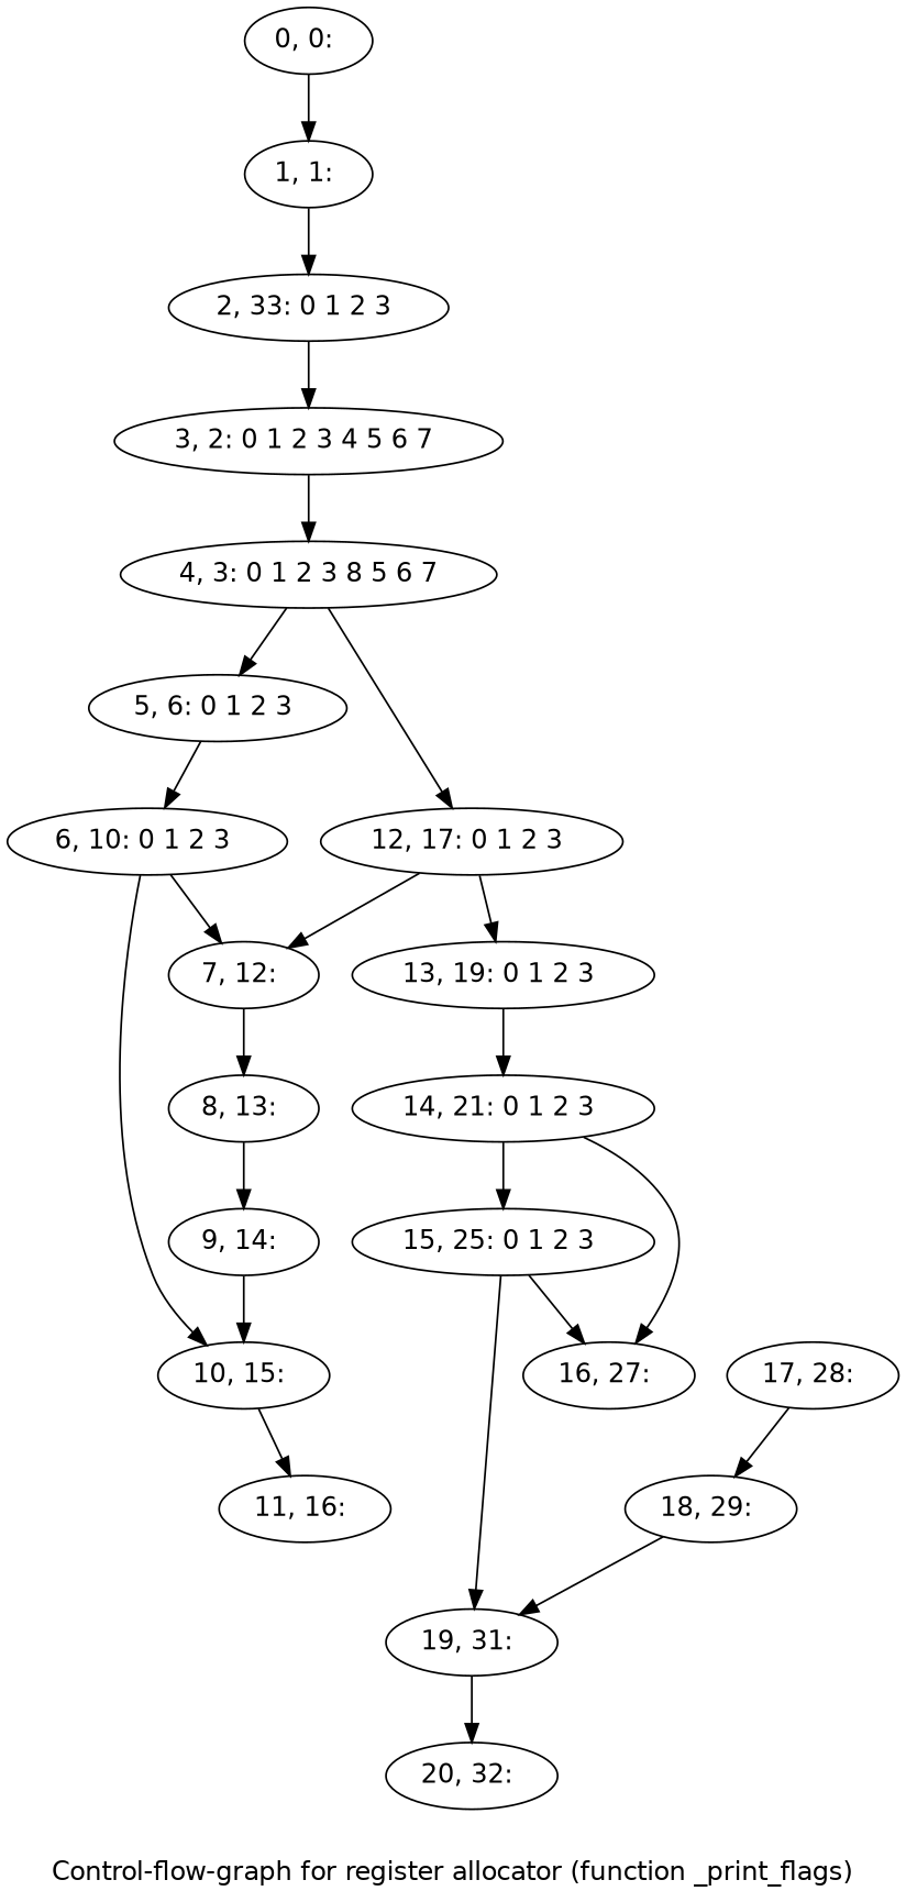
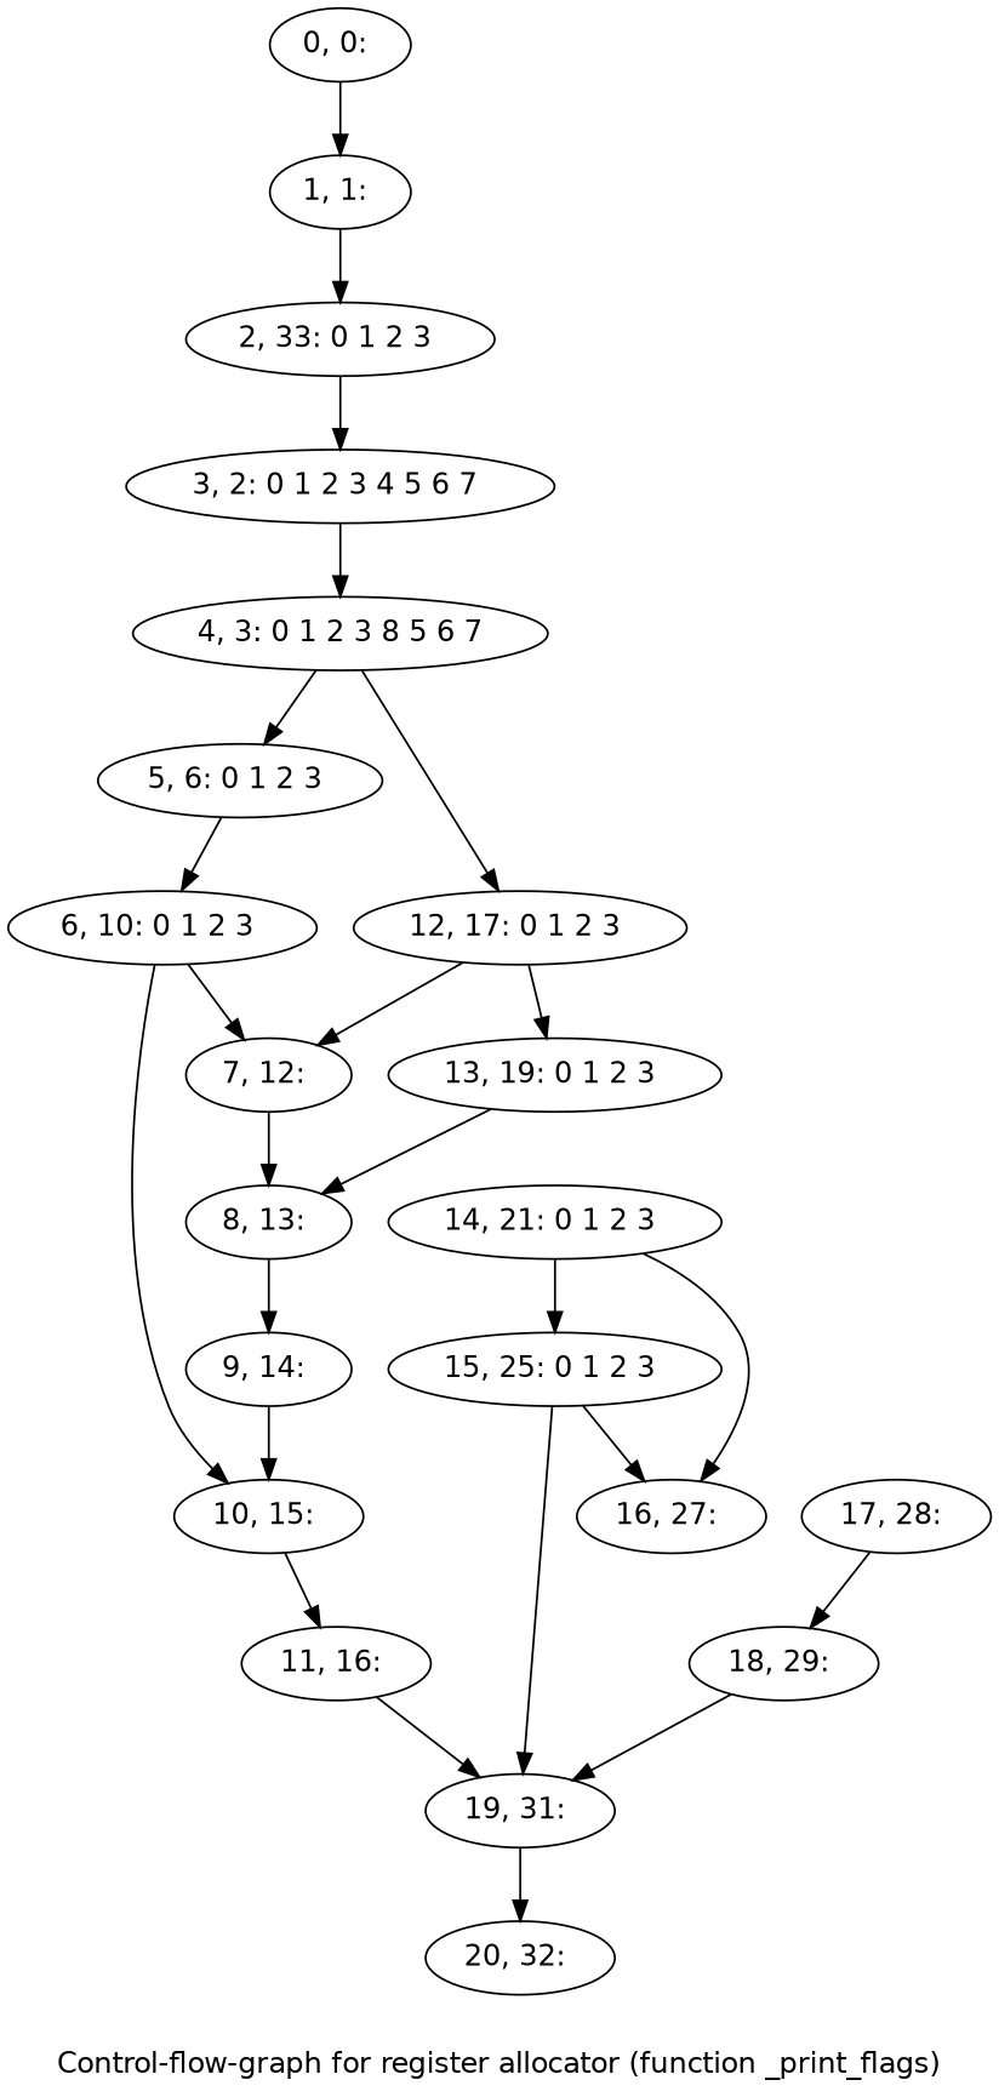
  digraph {
    fontname="DejaVu Sans"
    label="Control-flow-graph for register allocator (function _print_flags)"
    node [fontname="DejaVu Sans"]
    edge [fontname="DejaVu Sans"]
    n1 [label="0, 0: "]
    n2 [label="1, 1: "]
    n3 [label="2, 33: 0 1 2 3 "]
    n4 [label="3, 2: 0 1 2 3 4 5 6 7 "]
    n5 [label="4, 3: 0 1 2 3 8 5 6 7"]
    n6 [label="5, 6: 0 1 2 3 "]
    n7 [label="12, 17: 0 1 2 3 "]
    n8 [label="6, 10: 0 1 2 3 "]
    n9 [label="7, 12: "]
    n10 [label="13, 19: 0 1 2 3 "]
    n11 [label="10, 15: "]
    n12 [label="8, 13: "]
    n13 [label="11, 16: "]
    n14 [label="9, 14: "]
    n15 [label="19, 31: "]
    n16 [label="20, 32: "]
    n17 [label="14, 21: 0 1 2 3 "]
    n18 [label="15, 25: 0 1 2 3 "]
    n19 [label="16, 27: "]
    n20 [label="17, 28: "]
    n21 [label="18, 29: "]
    n1 -> n2
    n2 -> n3
    n3 -> n4
    n4 -> n5
    n5 -> n6
    n5 -> n7
    n6 -> n8
    n7 -> n9
    n7 -> n10
    n8 -> n9
    n8 -> n11
    n9 -> n12
-   n10 -> n17
+   n10 -> n12
    n11 -> n13
    n12 -> n14
+   n13 -> n15
    n14 -> n11
    n15 -> n16
    n17 -> n18
    n17 -> n19
    n18 -> n15
    n18 -> n19
    n20 -> n21
    n21 -> n15
  }
